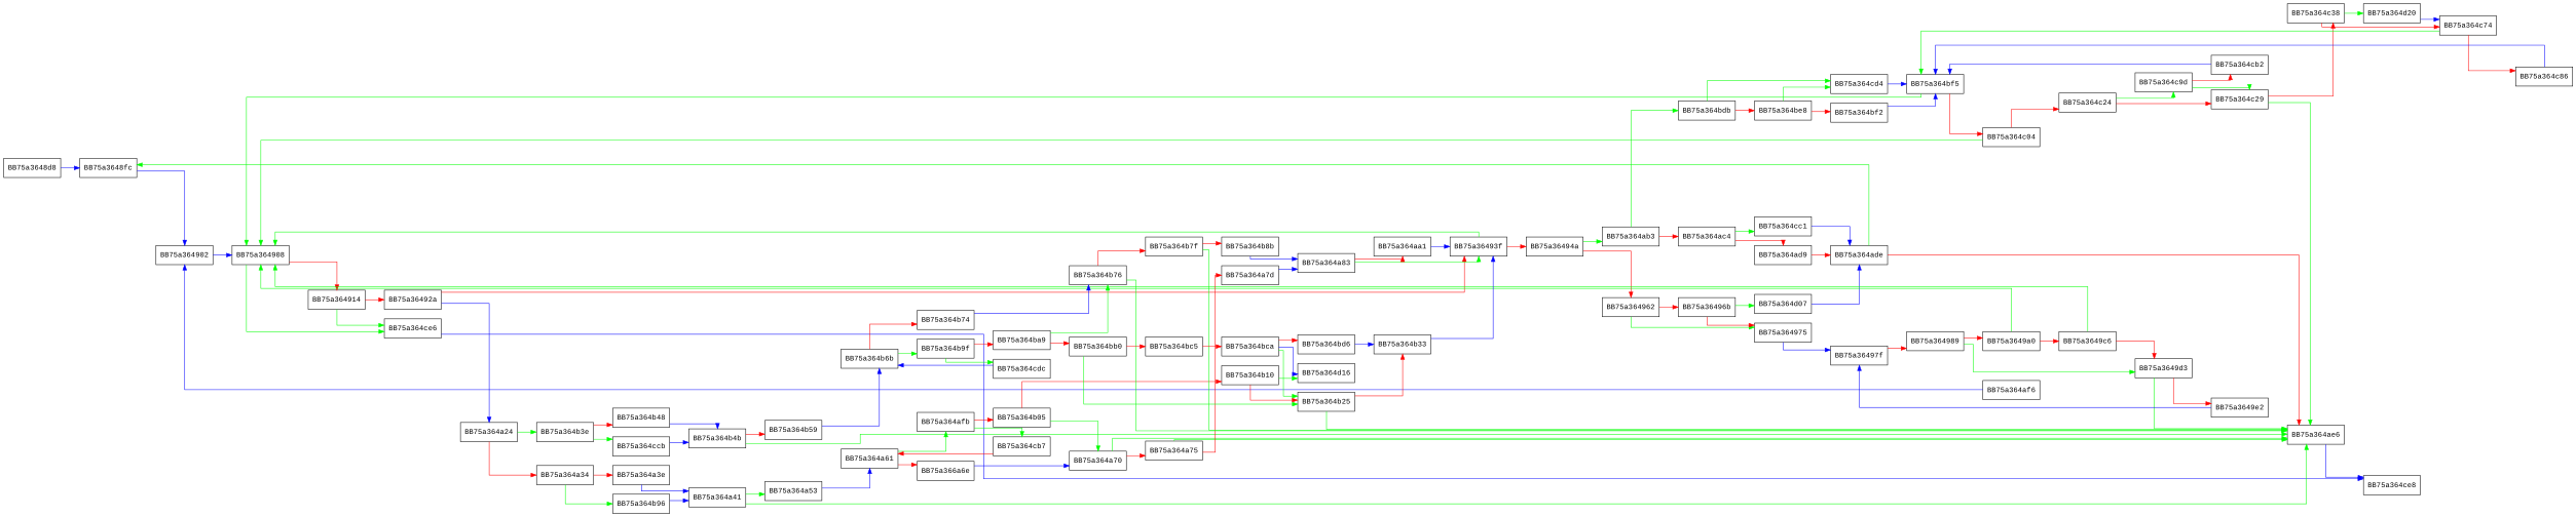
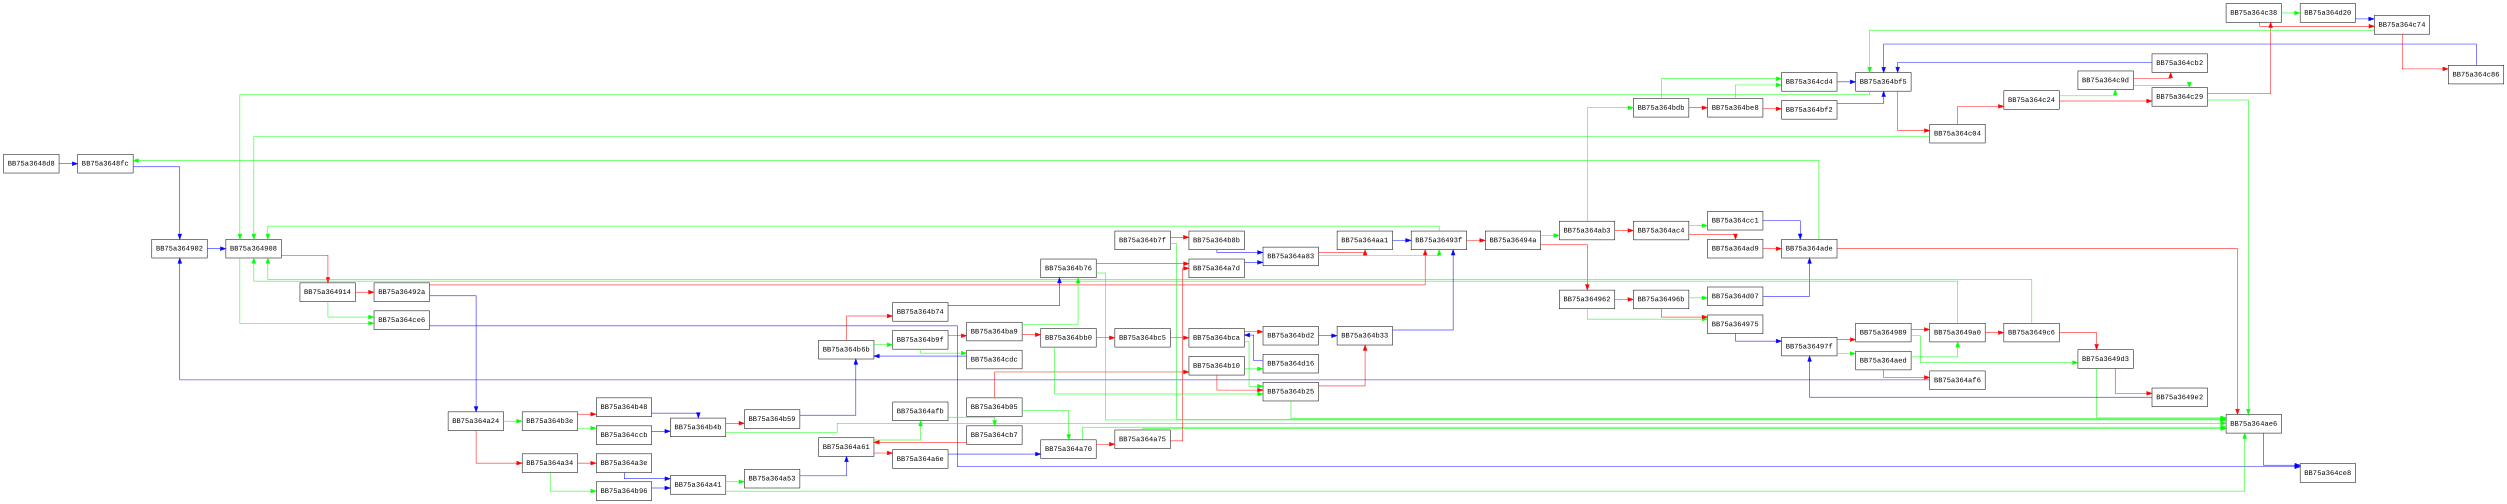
  digraph {
    fontname="Liberation Mono"
    rankdir=LR
    splines=ortho
    node [fontname="Liberation Mono" shape=box]
    edge [color=red fontname="Liberation Mono"]
    BB75a3648d8
    BB75a3648fc
    BB75a364902
    BB75a364908
    BB75a364ce6
    BB75a364914
    BB75a364ce8
    BB75a36492a
    BB75a364a24
    BB75a36493f
    BB75a364b3e
    BB75a364a34
    BB75a36494a
    BB75a364ccb
    BB75a364b48
    BB75a364b96
    BB75a364a3e
    BB75a364ab3
    BB75a364962
    BB75a364bdb
    BB75a364ac4
    BB75a364975
    BB75a36496b
    BB75a364cd4
    BB75a364be8
    BB75a364cc1
    BB75a364ad9
    BB75a36497f
    BB75a364d07
+   BB75a364aed
    BB75a364989
    BB75a364ade
    BB75a364ae6
    BB75a3649a0
    BB75a364af6
    BB75a3649d3
    BB75a3649c6
    BB75a3649e2
    BB75a364b4b
    BB75a364a41
    BB75a364a53
    BB75a364a61
    BB75a364afb
-   BB75a364a6e [label=BB75a366a6e]
+   BB75a364a6e
    BB75a364cb7
    BB75a364b05
    BB75a364a70
    BB75a364b10
    BB75a364a75
    BB75a364a7d
    BB75a364a83
    BB75a364aa1
    BB75a364bf5
    BB75a364bf2
    BB75a364d16
    BB75a364b25
    BB75a364bca
    BB75a364b33
-   BB75a364bd6
+   BB75a364bd6 [label=BB75a364bd2]
    BB75a364b59
    BB75a364b6b
    BB75a364b9f
    BB75a364b74
    BB75a364cdc
    BB75a364ba9
    BB75a364b76
    BB75a364bb0
    BB75a364b7f
    BB75a364b8b
    BB75a364bc5
    BB75a364c04
    BB75a364c24
    BB75a364c9d
    BB75a364c29
    BB75a364cb2
    BB75a364c38
    BB75a364d20
    BB75a364c74
    BB75a364c86
    BB75a3648d8 -> BB75a3648fc [color=blue]
    BB75a3648fc -> BB75a364902 [color=blue]
    BB75a364902 -> BB75a364908 [color=blue]
    BB75a364908 -> BB75a364ce6 [color=green]
    BB75a364908 -> BB75a364914
    BB75a364ce6 -> BB75a364ce8 [color=blue]
    BB75a364914 -> BB75a364ce6 [color=green]
    BB75a364914 -> BB75a36492a
    BB75a36492a -> BB75a364a24 [color=blue]
    BB75a36492a -> BB75a36493f
    BB75a364a24 -> BB75a364b3e [color=green]
    BB75a364a24 -> BB75a364a34
    BB75a36493f -> BB75a364908 [color=green]
    BB75a36493f -> BB75a36494a
    BB75a364b3e -> BB75a364ccb [color=green]
    BB75a364b3e -> BB75a364b48
    BB75a364a34 -> BB75a364b96 [color=green]
    BB75a364a34 -> BB75a364a3e
    BB75a36494a -> BB75a364ab3 [color=green]
    BB75a36494a -> BB75a364962
    BB75a364ccb -> BB75a364b4b [color=blue]
    BB75a364b48 -> BB75a364b4b [color=blue]
    BB75a364b96 -> BB75a364a41 [color=blue]
    BB75a364a3e -> BB75a364a41 [color=blue]
    BB75a364ab3 -> BB75a364bdb [color=green]
    BB75a364ab3 -> BB75a364ac4
    BB75a364962 -> BB75a364975 [color=green]
    BB75a364962 -> BB75a36496b
    BB75a364bdb -> BB75a364cd4 [color=green]
    BB75a364bdb -> BB75a364be8
    BB75a364ac4 -> BB75a364cc1 [color=green]
    BB75a364ac4 -> BB75a364ad9
    BB75a364975 -> BB75a36497f [color=blue]
    BB75a36496b -> BB75a364975
    BB75a36496b -> BB75a364d07 [color=green]
    BB75a364cd4 -> BB75a364bf5 [color=blue]
    BB75a364be8 -> BB75a364cd4 [color=green]
    BB75a364be8 -> BB75a364bf2
    BB75a364cc1 -> BB75a364ade [color=blue]
    BB75a364ad9 -> BB75a364ade
+   BB75a36497f -> BB75a364aed [color=green]
    BB75a36497f -> BB75a364989
    BB75a364d07 -> BB75a364ade [color=blue]
+   BB75a364aed -> BB75a3649a0 [color=green]
+   BB75a364aed -> BB75a364af6
    BB75a364989 -> BB75a3649a0
    BB75a364989 -> BB75a3649d3 [color=green]
    BB75a364ade -> BB75a3648fc [color=green]
    BB75a364ade -> BB75a364ae6
    BB75a364ae6 -> BB75a364ce8 [color=blue]
    BB75a3649a0 -> BB75a364908 [color=green]
    BB75a3649a0 -> BB75a3649c6
    BB75a364af6 -> BB75a364902 [color=blue]
    BB75a3649d3 -> BB75a364ae6 [color=green]
    BB75a3649d3 -> BB75a3649e2
    BB75a3649c6 -> BB75a364908 [color=green]
    BB75a3649c6 -> BB75a3649d3
    BB75a3649e2 -> BB75a36497f [color=blue]
    BB75a364b4b -> BB75a364ae6 [color=green]
    BB75a364b4b -> BB75a364b59
    BB75a364a41 -> BB75a364ae6 [color=green]
    BB75a364a41 -> BB75a364a53 [color=green]
    BB75a364a53 -> BB75a364a61 [color=blue]
    BB75a364a61 -> BB75a364afb [color=green]
    BB75a364a61 -> BB75a364a6e
    BB75a364afb -> BB75a364cb7 [color=green]
-   BB75a364afb -> BB75a364b05
    BB75a364a6e -> BB75a364a70 [color=blue]
    BB75a364cb7 -> BB75a364a61
    BB75a364b05 -> BB75a364a70 [color=green]
    BB75a364b05 -> BB75a364b10
    BB75a364a70 -> BB75a364ae6 [color=green]
    BB75a364a70 -> BB75a364a75
    BB75a364b10 -> BB75a364d16 [color=green]
    BB75a364b10 -> BB75a364b25
    BB75a364a75 -> BB75a364ae6 [color=green]
    BB75a364a75 -> BB75a364a7d
    BB75a364a7d -> BB75a364a83 [color=blue]
    BB75a364a83 -> BB75a36493f [color=green]
    BB75a364a83 -> BB75a364aa1
    BB75a364aa1 -> BB75a36493f [color=blue]
    BB75a364bf5 -> BB75a364908 [color=green]
    BB75a364bf5 -> BB75a364c04
    BB75a364bf2 -> BB75a364bf5 [color=blue]
-   BB75a364bca -> BB75a364d16 [color=blue]
+   BB75a364d16 -> BB75a364bca [color=blue]
    BB75a364b25 -> BB75a364ae6 [color=green]
    BB75a364b25 -> BB75a364b33
    BB75a364bca -> BB75a364b25 [color=green]
    BB75a364bca -> BB75a364bd6
    BB75a364b33 -> BB75a36493f [color=blue]
    BB75a364bd6 -> BB75a364b33 [color=blue]
    BB75a364b59 -> BB75a364b6b [color=blue]
    BB75a364b6b -> BB75a364b9f [color=green]
    BB75a364b6b -> BB75a364b74
    BB75a364b9f -> BB75a364cdc [color=green]
    BB75a364b9f -> BB75a364ba9
    BB75a364b74 -> BB75a364b76 [color=blue]
    BB75a364cdc -> BB75a364b6b [color=blue]
    BB75a364ba9 -> BB75a364b76 [color=green]
    BB75a364ba9 -> BB75a364bb0
    BB75a364b76 -> BB75a364ae6 [color=green]
-   BB75a364b76 -> BB75a364b7f
+   BB75a364b76 -> BB75a364a7d
    BB75a364bb0 -> BB75a364b25 [color=green]
    BB75a364bb0 -> BB75a364bc5
    BB75a364b7f -> BB75a364ae6 [color=green]
    BB75a364b7f -> BB75a364b8b
    BB75a364b8b -> BB75a364a83 [color=blue]
    BB75a364bc5 -> BB75a364bca
    BB75a364c04 -> BB75a364908 [color=green]
    BB75a364c04 -> BB75a364c24
    BB75a364c24 -> BB75a364c9d [color=green]
    BB75a364c24 -> BB75a364c29
    BB75a364c9d -> BB75a364c29 [color=green]
    BB75a364c9d -> BB75a364cb2
    BB75a364c29 -> BB75a364ae6 [color=green]
    BB75a364c29 -> BB75a364c38
    BB75a364cb2 -> BB75a364bf5 [color=blue]
    BB75a364c38 -> BB75a364d20 [color=green]
    BB75a364c38 -> BB75a364c74
    BB75a364d20 -> BB75a364c74 [color=blue]
    BB75a364c74 -> BB75a364bf5 [color=green]
    BB75a364c74 -> BB75a364c86
    BB75a364c86 -> BB75a364bf5 [color=blue]
  }
